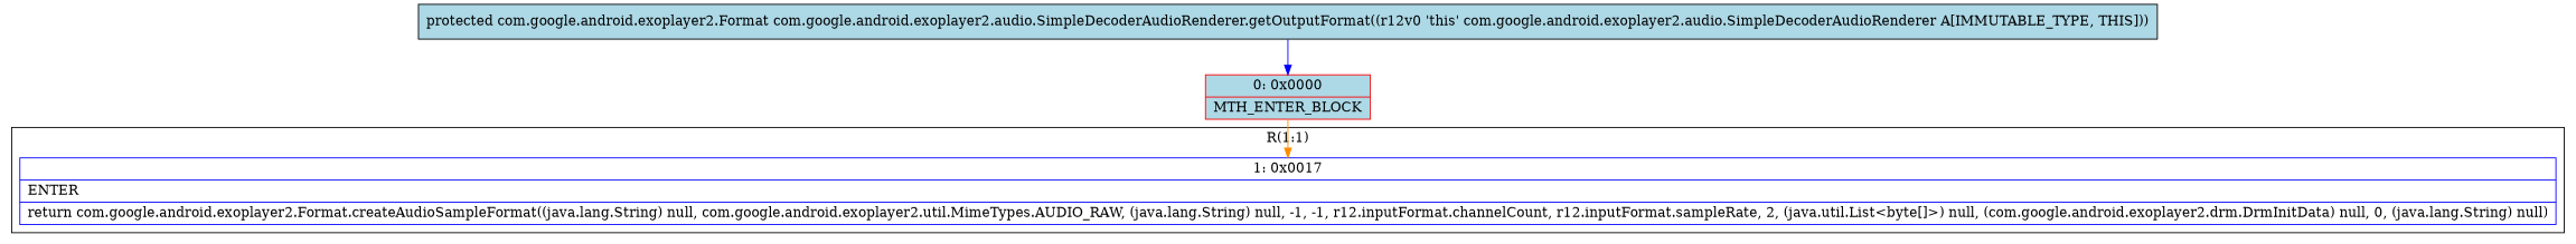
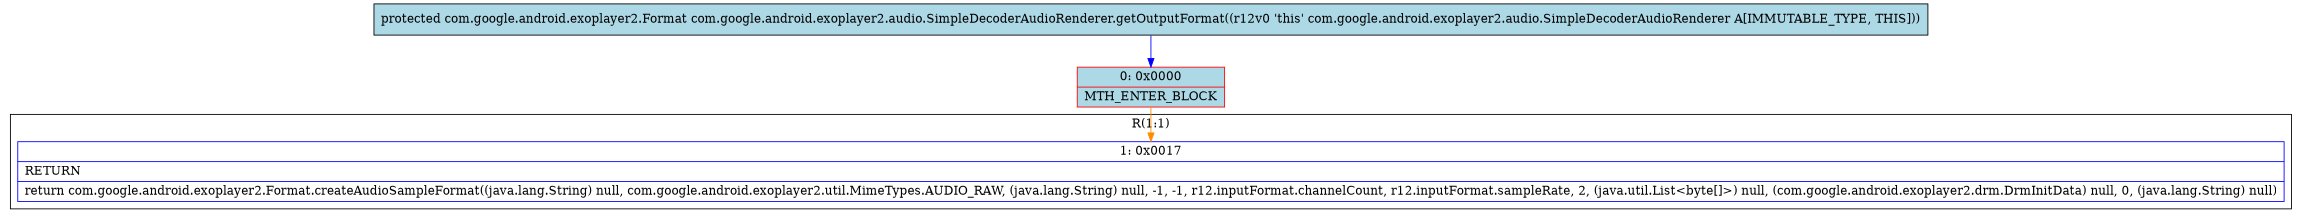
  digraph {
    node [shape=record style=filled fillcolor=lightblue]
-   n1 [color=blue label="{1\:\ 0x0017|ENTER\l|return com.google.android.exoplayer2.Format.createAudioSampleFormat((java.lang.String) null, com.google.android.exoplayer2.util.MimeTypes.AUDIO_RAW, (java.lang.String) null, \-1, \-1, r12.inputFormat.channelCount, r12.inputFormat.sampleRate, 2, (java.util.List\<byte[]\>) null, (com.google.android.exoplayer2.drm.DrmInitData) null, 0, (java.lang.String) null)\l}" fillcolor=white]
+   n1 [color=blue label="{1\:\ 0x0017|RETURN\l|return com.google.android.exoplayer2.Format.createAudioSampleFormat((java.lang.String) null, com.google.android.exoplayer2.util.MimeTypes.AUDIO_RAW, (java.lang.String) null, \-1, \-1, r12.inputFormat.channelCount, r12.inputFormat.sampleRate, 2, (java.util.List\<byte[]\>) null, (com.google.android.exoplayer2.drm.DrmInitData) null, 0, (java.lang.String) null)\l}" fillcolor=white]
    n2 [color=red label="{0\:\ 0x0000|MTH_ENTER_BLOCK\l}"]
    n3 [label="{protected com.google.android.exoplayer2.Format com.google.android.exoplayer2.audio.SimpleDecoderAudioRenderer.getOutputFormat((r12v0 'this' com.google.android.exoplayer2.audio.SimpleDecoderAudioRenderer A[IMMUTABLE_TYPE, THIS])) }"]
    subgraph cluster_1 {
      label="R(1:1)"
      n1
    }
    n2 -> n1 [color=darkorange]
    n3 -> n2 [color=blue]
  }
